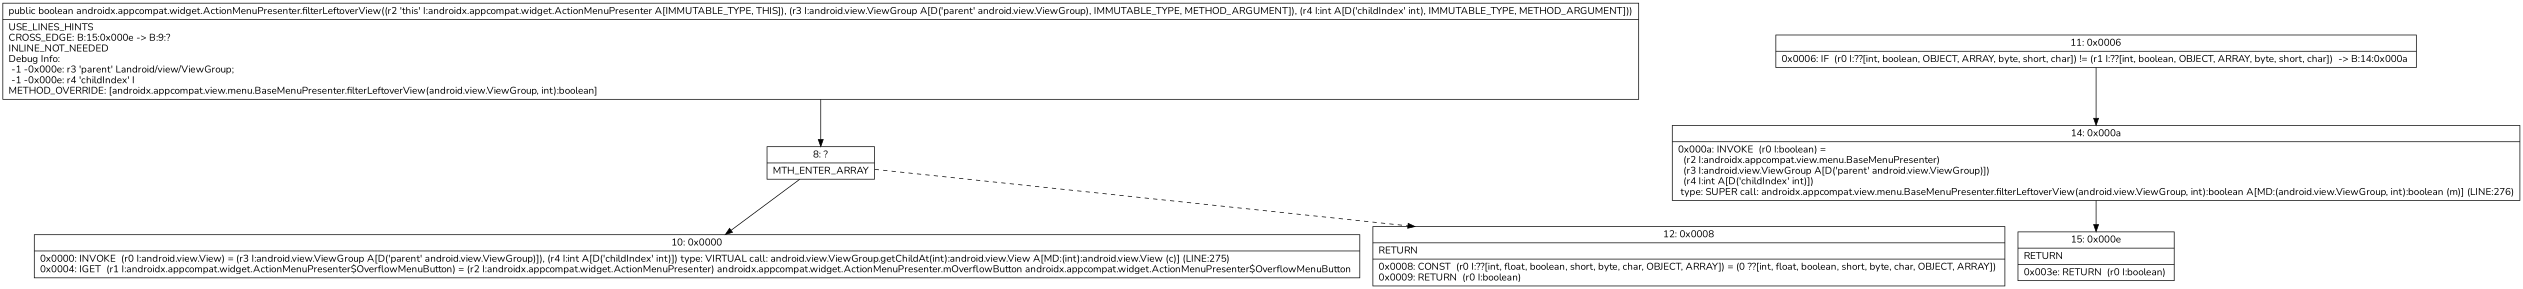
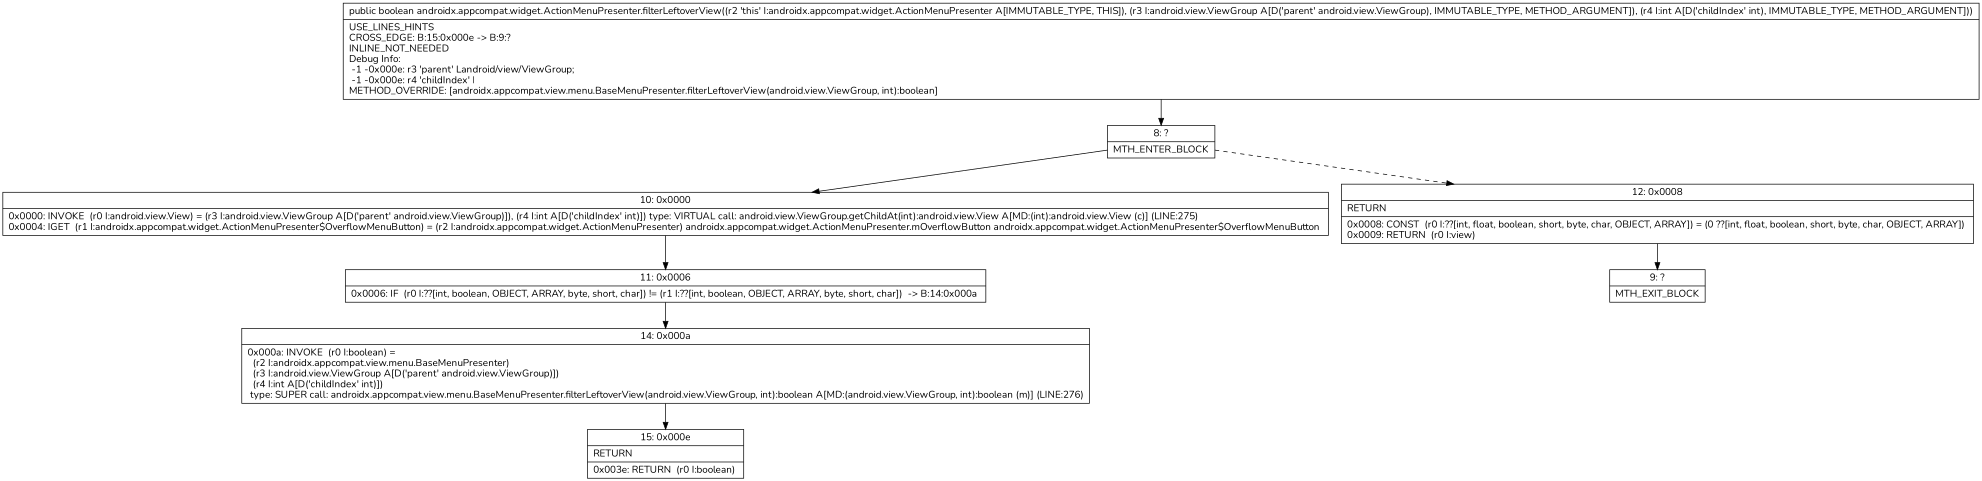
  digraph {
    fontname=Nunito
    node [fontname=Nunito shape=record]
    edge [fontname=Nunito]
-   n1 [label="{8\:\ ?|MTH_ENTER_ARRAY\l}"]
+   n1 [label="{8\:\ ?|MTH_ENTER_BLOCK\l}"]
    n2 [label="{10\:\ 0x0000|0x0000: INVOKE  (r0 I:android.view.View) = (r3 I:android.view.ViewGroup A[D('parent' android.view.ViewGroup)]), (r4 I:int A[D('childIndex' int)]) type: VIRTUAL call: android.view.ViewGroup.getChildAt(int):android.view.View A[MD:(int):android.view.View (c)] (LINE:275)\l0x0004: IGET  (r1 I:androidx.appcompat.widget.ActionMenuPresenter$OverflowMenuButton) = (r2 I:androidx.appcompat.widget.ActionMenuPresenter) androidx.appcompat.widget.ActionMenuPresenter.mOverflowButton androidx.appcompat.widget.ActionMenuPresenter$OverflowMenuButton \l}"]
-   n3 [label="{12\:\ 0x0008|RETURN\l|0x0008: CONST  (r0 I:??[int, float, boolean, short, byte, char, OBJECT, ARRAY]) = (0 ??[int, float, boolean, short, byte, char, OBJECT, ARRAY]) \l0x0009: RETURN  (r0 I:boolean) \l}"]
+   n3 [label="{12\:\ 0x0008|RETURN\l|0x0008: CONST  (r0 I:??[int, float, boolean, short, byte, char, OBJECT, ARRAY]) = (0 ??[int, float, boolean, short, byte, char, OBJECT, ARRAY]) \l0x0009: RETURN  (r0 I:view) \l}"]
    n4 [label="{11\:\ 0x0006|0x0006: IF  (r0 I:??[int, boolean, OBJECT, ARRAY, byte, short, char]) != (r1 I:??[int, boolean, OBJECT, ARRAY, byte, short, char])  \-\> B:14:0x000a \l}"]
    n5 [label="{14\:\ 0x000a|0x000a: INVOKE  (r0 I:boolean) = \l  (r2 I:androidx.appcompat.view.menu.BaseMenuPresenter)\l  (r3 I:android.view.ViewGroup A[D('parent' android.view.ViewGroup)])\l  (r4 I:int A[D('childIndex' int)])\l type: SUPER call: androidx.appcompat.view.menu.BaseMenuPresenter.filterLeftoverView(android.view.ViewGroup, int):boolean A[MD:(android.view.ViewGroup, int):boolean (m)] (LINE:276)\l}"]
+   n6 [label="{9\:\ ?|MTH_EXIT_BLOCK\l}"]
    n7 [label="{15\:\ 0x000e|RETURN\l|0x003e: RETURN  (r0 I:boolean) \l}"]
    n8 [label="{public boolean androidx.appcompat.widget.ActionMenuPresenter.filterLeftoverView((r2 'this' I:androidx.appcompat.widget.ActionMenuPresenter A[IMMUTABLE_TYPE, THIS]), (r3 I:android.view.ViewGroup A[D('parent' android.view.ViewGroup), IMMUTABLE_TYPE, METHOD_ARGUMENT]), (r4 I:int A[D('childIndex' int), IMMUTABLE_TYPE, METHOD_ARGUMENT]))  | USE_LINES_HINTS\lCROSS_EDGE: B:15:0x000e \-\> B:9:?\lINLINE_NOT_NEEDED\lDebug Info:\l  \-1 \-0x000e: r3 'parent' Landroid\/view\/ViewGroup;\l  \-1 \-0x000e: r4 'childIndex' I\lMETHOD_OVERRIDE: [androidx.appcompat.view.menu.BaseMenuPresenter.filterLeftoverView(android.view.ViewGroup, int):boolean]\l}"]
    n1 -> n2
    n1 -> n3 [style=dashed]
+   n2 -> n4
+   n3 -> n6
    n4 -> n5
    n5 -> n7
    n8 -> n1
  }
